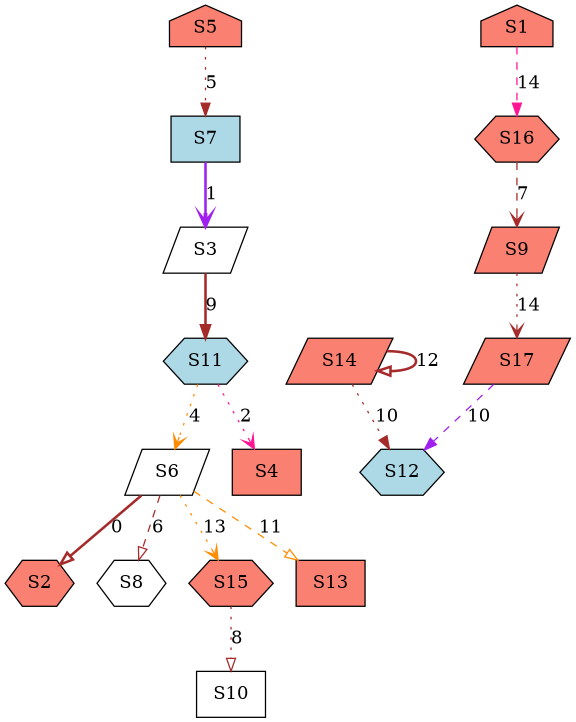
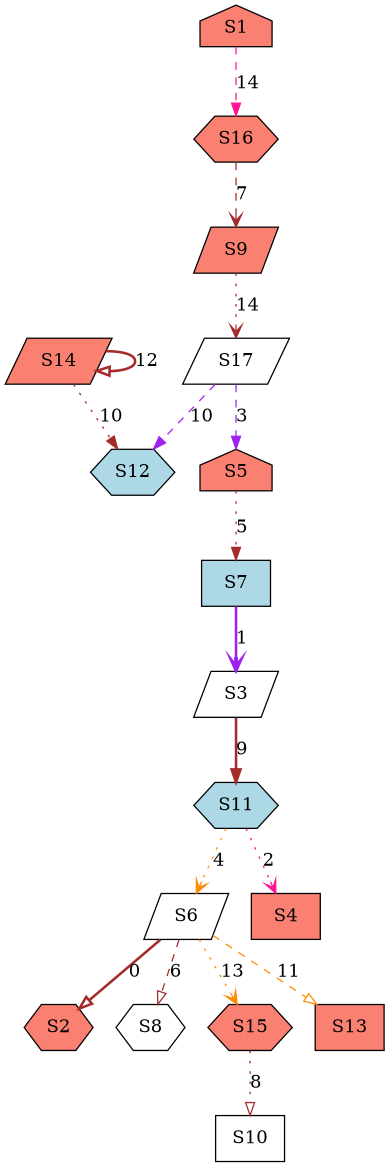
  strict digraph {
    node [fillcolor=salmon shape=hexagon style=filled]
    edge [arrowhead=vee color=brown style=dotted]
    S6 [fillcolor=white shape=parallelogram]
    S2
    S8 [fillcolor=white]
    S15
    S13 [shape=box]
    S10 [fillcolor=white shape=box]
    S7 [fillcolor=lightblue shape=box]
    S3 [fillcolor=white shape=parallelogram]
    S11 [fillcolor=lightblue]
    S4 [shape=box]
-   S17 [shape=parallelogram]
+   S17 [fillcolor=white shape=parallelogram]
    S5 [shape=house]
    S12 [fillcolor=lightblue]
    S9 [shape=parallelogram]
    S16
    S14 [shape=parallelogram]
    S1 [shape=house]
    S6 -> S2 [arrowhead=onormal label=0 style=bold]
    S6 -> S8 [arrowhead=onormal label=6 style=dashed]
    S6 -> S15 [color=darkorange label=13]
    S6 -> S13 [arrowhead=onormal color=darkorange label=11 style=dashed]
    S15 -> S10 [arrowhead=onormal label=8]
    S7 -> S3 [color=purple label=1 style=bold]
    S3 -> S11 [arrowhead=normal label=9 style=bold]
    S11 -> S6 [color=darkorange label=4]
    S11 -> S4 [color=deeppink label=2]
+   S17 -> S5 [arrowhead=normal color=purple label=3 style=dashed]
    S17 -> S12 [arrowhead=normal color=purple label=10 style=dashed]
    S5 -> S7 [arrowhead=normal label=5]
    S9 -> S17 [label=14]
    S16 -> S9 [label=7 style=dashed]
    S14 -> S12 [arrowhead=normal label=10]
    S14 -> S14 [arrowhead=onormal label=12 style=bold]
    S1 -> S16 [arrowhead=normal color=deeppink label=14 style=dashed]
  }
